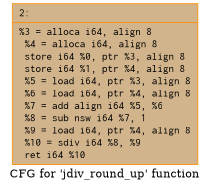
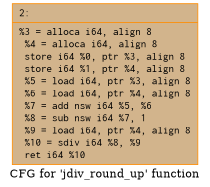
  digraph {
    label="CFG for 'jdiv_round_up' function"
-   n1 [color=darkorange fillcolor=tan fontname=Courier label="{2:\l|  %3 = alloca i64, align 8\l  %4 = alloca i64, align 8\l  store i64 %0, ptr %3, align 8\l  store i64 %1, ptr %4, align 8\l  %5 = load i64, ptr %3, align 8\l  %6 = load i64, ptr %4, align 8\l  %7 = add align i64 %5, %6\l  %8 = sub nsw i64 %7, 1\l  %9 = load i64, ptr %4, align 8\l  %10 = sdiv i64 %8, %9\l  ret i64 %10\l}" shape=record style=filled]
+   n1 [color=darkorange fillcolor=tan fontname=Courier label="{2:\l|  %3 = alloca i64, align 8\l  %4 = alloca i64, align 8\l  store i64 %0, ptr %3, align 8\l  store i64 %1, ptr %4, align 8\l  %5 = load i64, ptr %3, align 8\l  %6 = load i64, ptr %4, align 8\l  %7 = add nsw i64 %5, %6\l  %8 = sub nsw i64 %7, 1\l  %9 = load i64, ptr %4, align 8\l  %10 = sdiv i64 %8, %9\l  ret i64 %10\l}" shape=record style=filled]
  }
